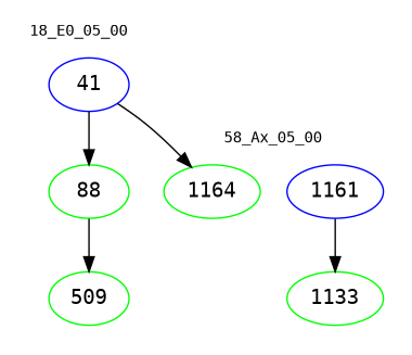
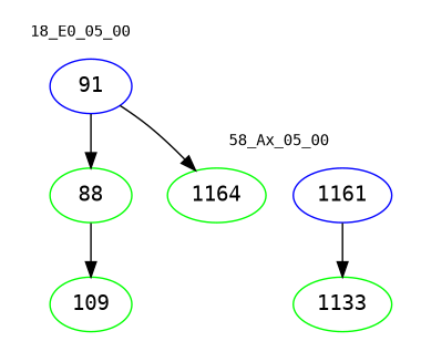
  digraph {
    fontname="DejaVu Sans Mono"
    node [color=green fontname="DejaVu Sans Mono"]
    edge [color=black fontname="DejaVu Sans Mono"]
    n1 [color=blue label=1161]
    n2 [label=1133]
    n3 [label=1164]
-   n4 [color=blue label=41]
+   n4 [color=blue label=91]
    n5 [label=88]
-   n6 [label=509]
+   n6 [label=109]
    subgraph cluster_1 {
      color=white
      fontsize=10
      label="58_Ax_05_00"
      n1
      n2
      n3
    }
    subgraph cluster_2 {
      color=white
      fontsize=10
      label="18_E0_05_00"
      n4
      n5
      n6
    }
    n1 -> n2
    n4 -> n3
    n4 -> n5
    n5 -> n6
  }
